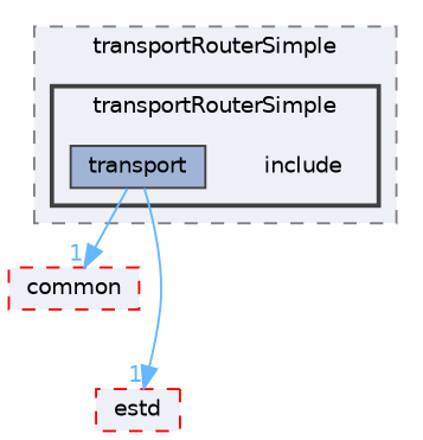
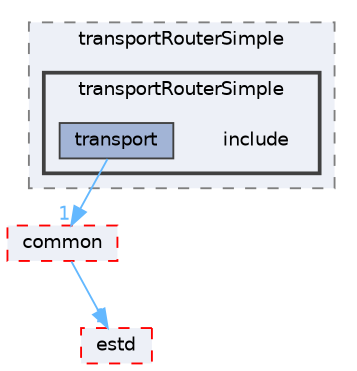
  digraph {
    compound=true
    node [fontname=Helvetica fontsize=10 shape=box color=red fillcolor="#edf0f7" style="filled,dashed"]
    edge [color=steelblue1 fontcolor=steelblue1 fontname=Helvetica fontsize=10 headlabel=1 labeldistance=1.5 labelfontname=Helvetica labelfontsize=10]
    n1 [height=0.2 label=include shape=plaintext width=0.4 color="" fillcolor="" style=""]
    n2 [color=grey25 fillcolor="#a2b4d6" height=0.2 label=transport style=filled width=0.4]
    n3 [height=0.2 label=common width=0.4]
    n4 [height=0.2 label=estd width=0.4]
    subgraph cluster_1 {
      bgcolor="#edf0f7"
      fontname=Helvetica
      fontsize=10
      label=transportRouterSimple
      pencolor=grey50
      style="filled,dashed"
      subgraph cluster_2 {
        bgcolor="#edf0f7"
        fontname=Helvetica
        fontsize=10
        pencolor=grey25
        style="filled,bold"
        n1
        n2
      }
    }
    n2 -> n3
-   n2 -> n4
+   n3 -> n4
  }
